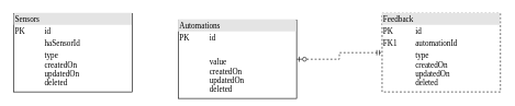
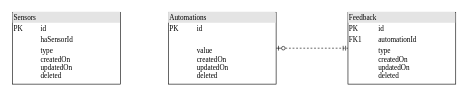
  <mxCell id="0" />
  <mxCell id="1" parent="0" />
  <mxCell id="2" value="&lt;div style=&quot;box-sizing:border-box;width:100%;background:#e4e4e4;padding:2px;&quot;&gt;Sensors&lt;/div&gt;&lt;table style=&quot;width:100%;font-size:1em;&quot; cellpadding=&quot;2&quot; cellspacing=&quot;0&quot;&gt;&lt;tbody&gt;&lt;tr&gt;&lt;td&gt;PK&lt;/td&gt;&lt;td&gt;id&lt;/td&gt;&lt;/tr&gt;&lt;tr&gt;&lt;td&gt;&lt;br&gt;&lt;/td&gt;&lt;td&gt;haSensorId&lt;/td&gt;&lt;/tr&gt;&lt;tr&gt;&lt;td&gt;&lt;/td&gt;&lt;td&gt;type&lt;br&gt;createdOn&lt;br&gt;updatedOn&lt;br&gt;deleted&lt;/td&gt;&lt;/tr&gt;&lt;/tbody&gt;&lt;/table&gt;" style="verticalAlign=top;align=left;overflow=fill;html=1;rounded=0;shadow=0;comic=0;labelBackgroundColor=none;strokeWidth=1;fontFamily=Verdana;fontSize=12" parent="1" vertex="1"><mxGeometry x="20" y="20" width="180" height="120" as="geometry" /></mxCell>
  <mxCell id="3" style="edgeStyle=orthogonalEdgeStyle;rounded=0;orthogonalLoop=1;jettySize=auto;html=1;endArrow=ERmandOne;endFill=0;startArrow=ERzeroToOne;startFill=0;dashed=1;" parent="1" source="4" target="5" edge="1"><mxGeometry relative="1" as="geometry" /></mxCell>
- <mxCell id="4" value="&lt;div style=&quot;box-sizing:border-box;width:100%;background:#e4e4e4;padding:2px;&quot;&gt;Automations&lt;/div&gt;&lt;table style=&quot;width:100%;font-size:1em;&quot; cellpadding=&quot;2&quot; cellspacing=&quot;0&quot;&gt;&lt;tbody&gt;&lt;tr&gt;&lt;td&gt;PK&lt;/td&gt;&lt;td&gt;id&lt;/td&gt;&lt;/tr&gt;&lt;tr&gt;&lt;td&gt;&lt;br&gt;&lt;/td&gt;&lt;td&gt;&lt;br&gt;&lt;/td&gt;&lt;/tr&gt;&lt;tr&gt;&lt;td&gt;&lt;/td&gt;&lt;td&gt;value&lt;br&gt;createdOn&lt;br&gt;updatedOn&lt;br&gt;deleted&lt;/td&gt;&lt;/tr&gt;&lt;/tbody&gt;&lt;/table&gt;" style="verticalAlign=top;align=left;overflow=fill;html=1;rounded=0;shadow=0;comic=0;labelBackgroundColor=none;strokeWidth=1;fontFamily=Verdana;fontSize=12" parent="1" vertex="1"><mxGeometry x="270" y="30" width="180" height="120" as="geometry" /></mxCell>
- <mxCell id="5" value="&lt;div style=&quot;box-sizing:border-box;width:100%;background:#e4e4e4;padding:2px;&quot;&gt;Feedback&lt;/div&gt;&lt;table style=&quot;width:100%;font-size:1em;&quot; cellpadding=&quot;2&quot; cellspacing=&quot;0&quot;&gt;&lt;tbody&gt;&lt;tr&gt;&lt;td&gt;PK&lt;/td&gt;&lt;td&gt;id&lt;/td&gt;&lt;/tr&gt;&lt;tr&gt;&lt;td&gt;FK1&lt;/td&gt;&lt;td&gt;automationId&lt;/td&gt;&lt;/tr&gt;&lt;tr&gt;&lt;td&gt;&lt;/td&gt;&lt;td&gt;type&lt;br&gt;createdOn&lt;br&gt;updatedOn&lt;br&gt;deleted&lt;/td&gt;&lt;/tr&gt;&lt;/tbody&gt;&lt;/table&gt;" style="verticalAlign=top;align=left;overflow=fill;html=1;rounded=0;shadow=0;comic=0;labelBackgroundColor=none;strokeWidth=1;fontFamily=Verdana;fontSize=12;dashed=1;" parent="1" vertex="1"><mxGeometry x="580" y="20" width="180" height="120" as="geometry" /></mxCell>
+ <mxCell id="4" value="&lt;div style=&quot;box-sizing:border-box;width:100%;background:#e4e4e4;padding:2px;&quot;&gt;Automations&lt;/div&gt;&lt;table style=&quot;width:100%;font-size:1em;&quot; cellpadding=&quot;2&quot; cellspacing=&quot;0&quot;&gt;&lt;tbody&gt;&lt;tr&gt;&lt;td&gt;PK&lt;/td&gt;&lt;td&gt;id&lt;/td&gt;&lt;/tr&gt;&lt;tr&gt;&lt;td&gt;&lt;br&gt;&lt;/td&gt;&lt;td&gt;&lt;br&gt;&lt;/td&gt;&lt;/tr&gt;&lt;tr&gt;&lt;td&gt;&lt;/td&gt;&lt;td&gt;value&lt;br&gt;createdOn&lt;br&gt;updatedOn&lt;br&gt;deleted&lt;/td&gt;&lt;/tr&gt;&lt;/tbody&gt;&lt;/table&gt;" style="verticalAlign=top;align=left;overflow=fill;html=1;rounded=0;shadow=0;comic=0;labelBackgroundColor=none;strokeWidth=1;fontFamily=Verdana;fontSize=12" parent="1" vertex="1"><mxGeometry x="280" y="20" width="180" height="120" as="geometry" /></mxCell>
+ <mxCell id="5" value="&lt;div style=&quot;box-sizing:border-box;width:100%;background:#e4e4e4;padding:2px;&quot;&gt;Feedback&lt;/div&gt;&lt;table style=&quot;width:100%;font-size:1em;&quot; cellpadding=&quot;2&quot; cellspacing=&quot;0&quot;&gt;&lt;tbody&gt;&lt;tr&gt;&lt;td&gt;PK&lt;/td&gt;&lt;td&gt;id&lt;/td&gt;&lt;/tr&gt;&lt;tr&gt;&lt;td&gt;FK1&lt;/td&gt;&lt;td&gt;automationId&lt;/td&gt;&lt;/tr&gt;&lt;tr&gt;&lt;td&gt;&lt;/td&gt;&lt;td&gt;type&lt;br&gt;createdOn&lt;br&gt;updatedOn&lt;br&gt;deleted&lt;/td&gt;&lt;/tr&gt;&lt;/tbody&gt;&lt;/table&gt;" style="verticalAlign=top;align=left;overflow=fill;html=1;rounded=0;shadow=0;comic=0;labelBackgroundColor=none;strokeWidth=1;fontFamily=Verdana;fontSize=12" parent="1" vertex="1"><mxGeometry x="580" y="20" width="180" height="120" as="geometry" /></mxCell>
  <mxCell id="6" style="edgeStyle=orthogonalEdgeStyle;rounded=0;orthogonalLoop=1;jettySize=auto;html=1;exitX=0.5;exitY=1;exitDx=0;exitDy=0;" parent="1" source="2" target="2" edge="1"><mxGeometry relative="1" as="geometry" /></mxCell>
